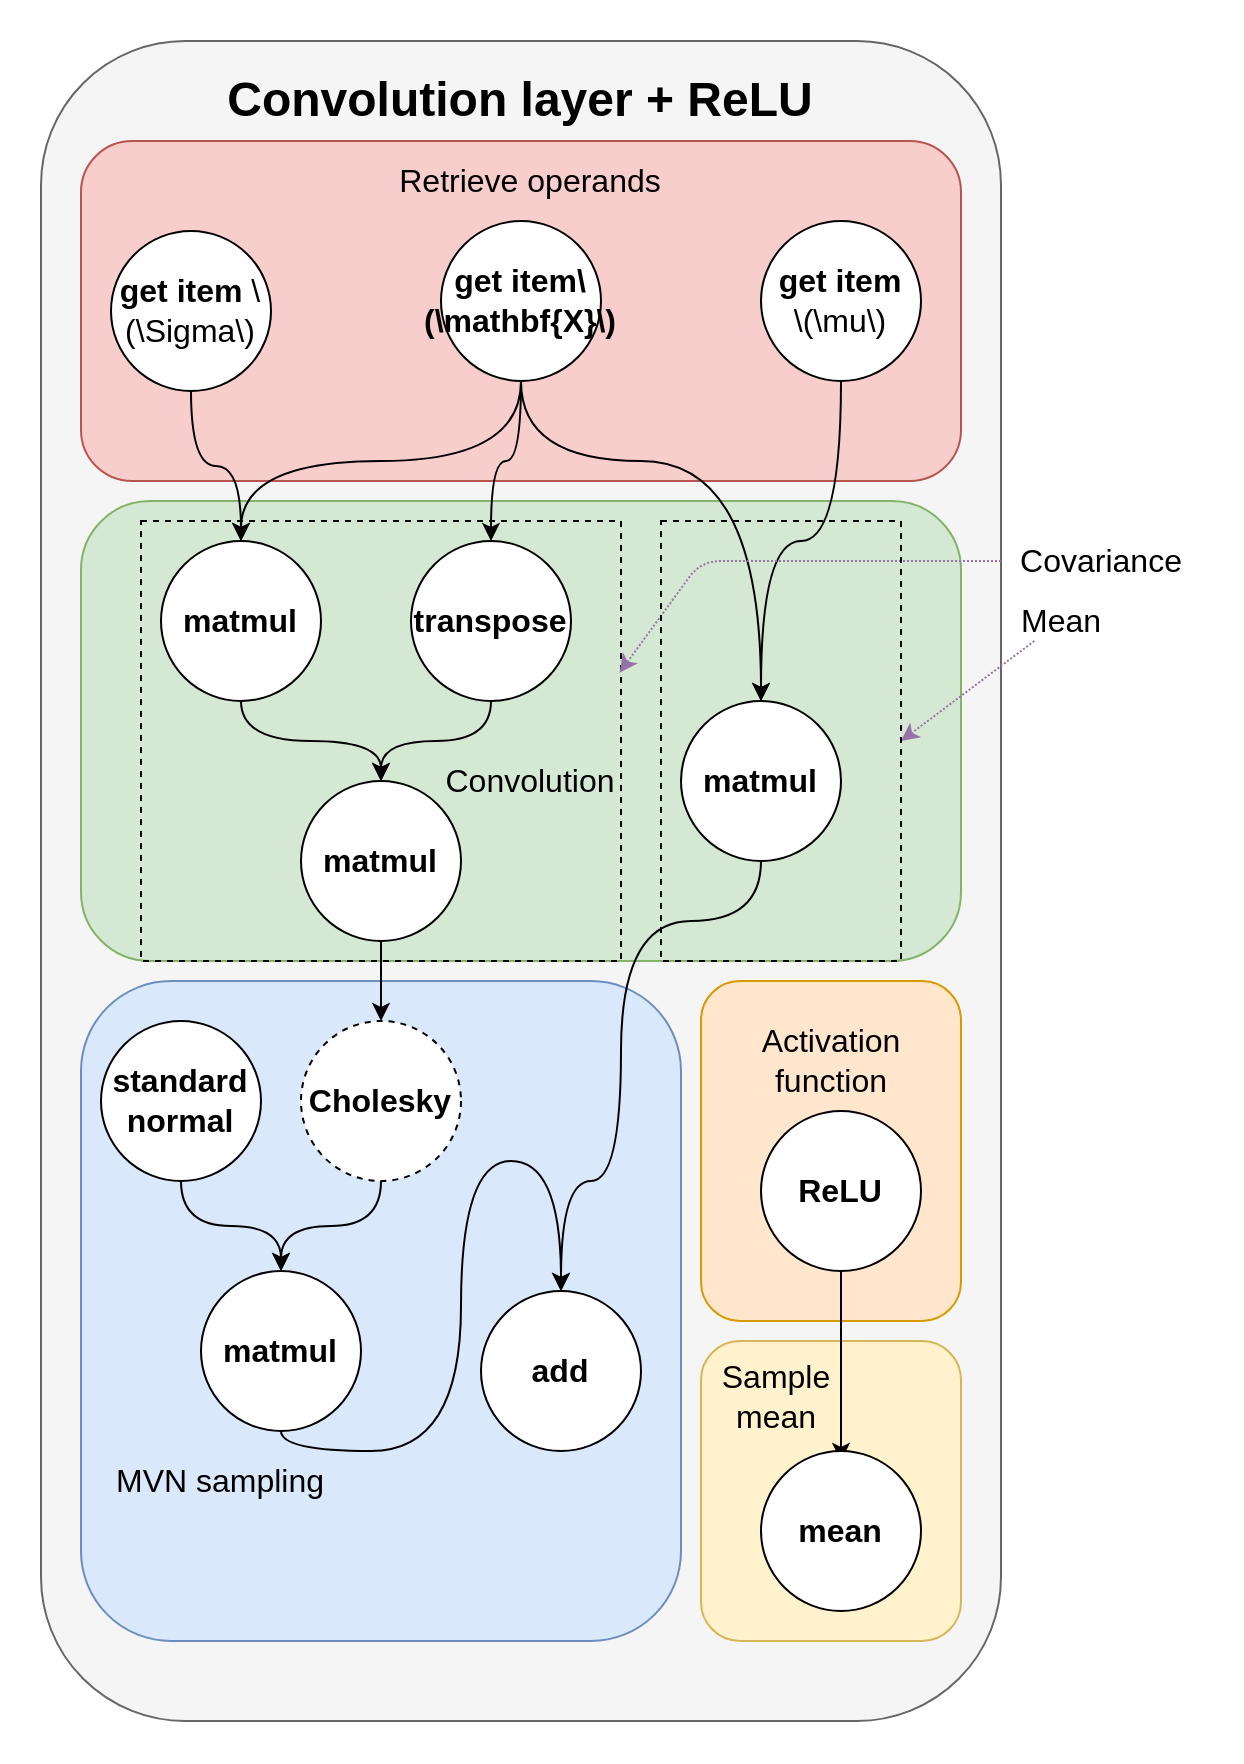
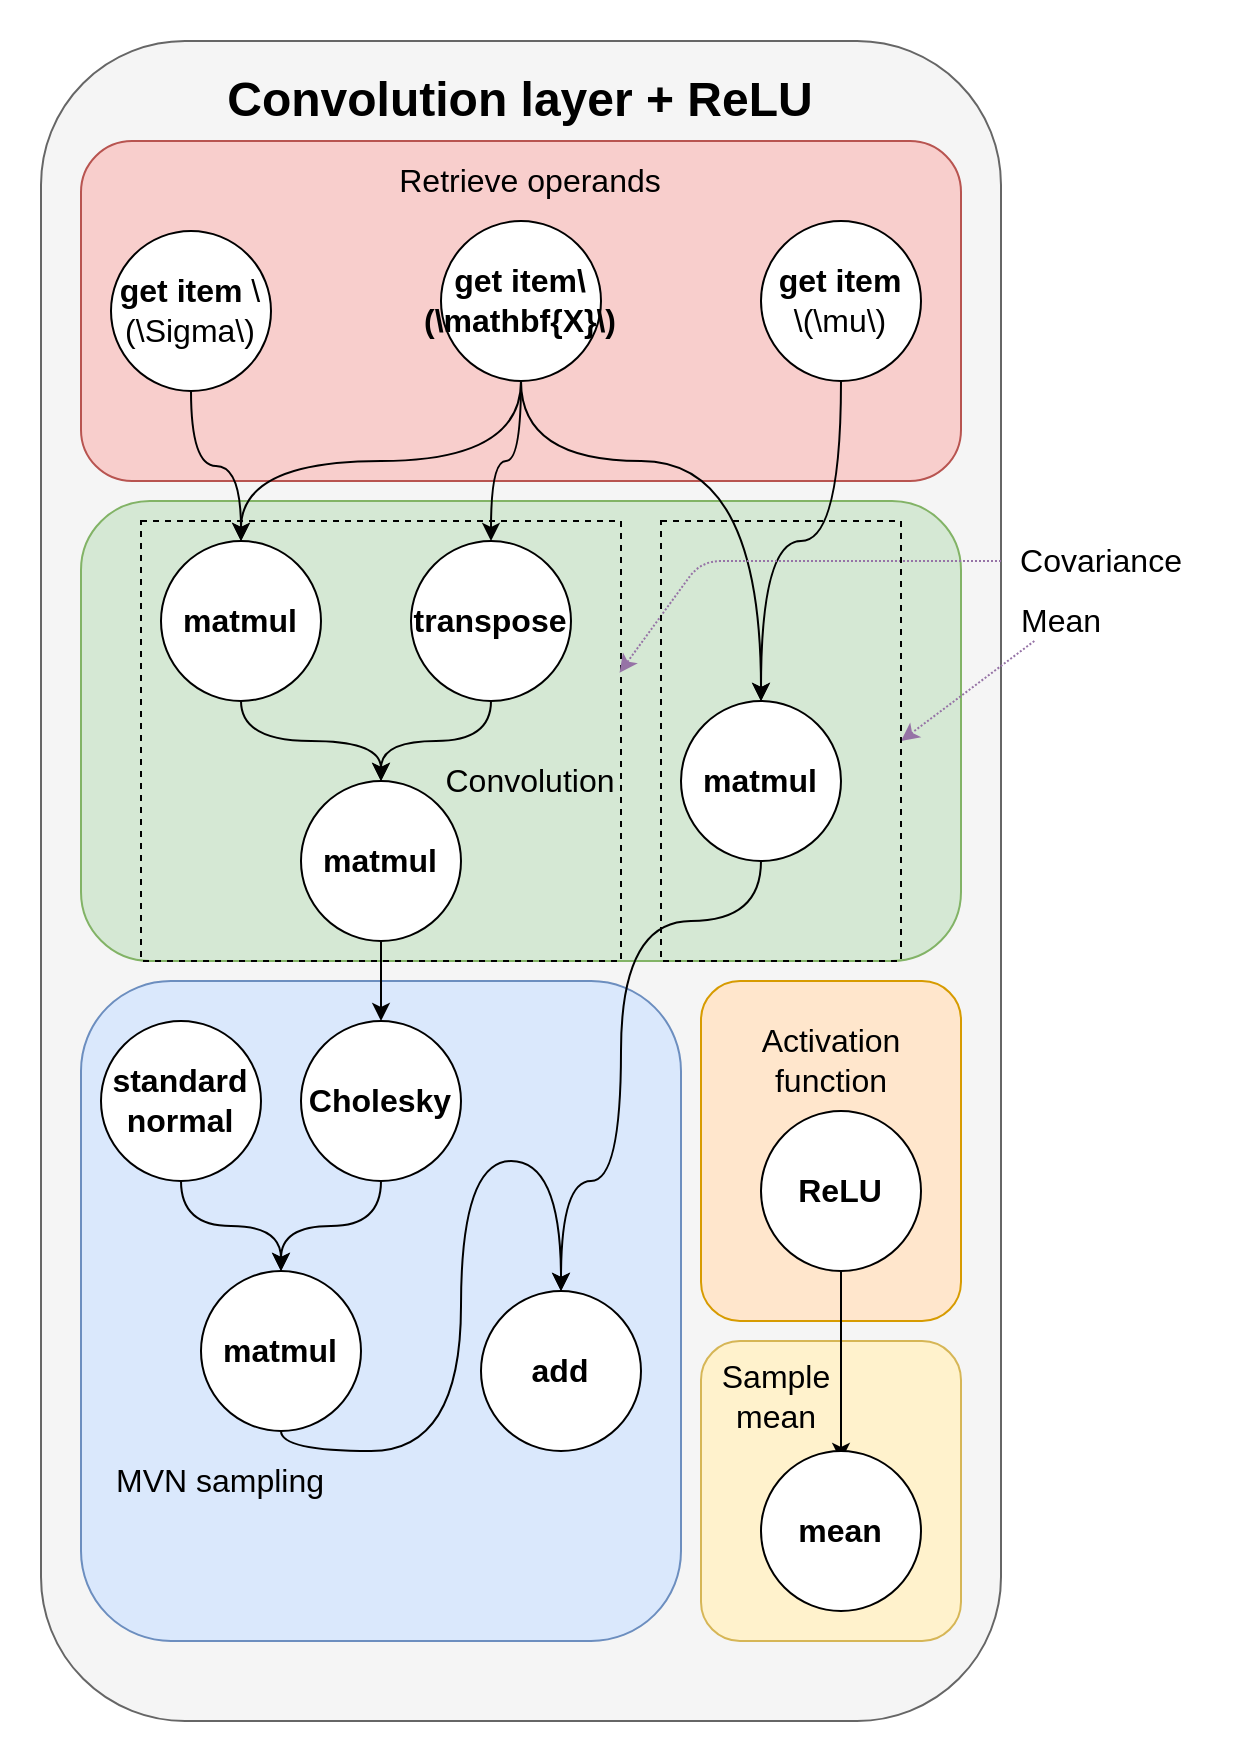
  <mxCell id="0" />
  <mxCell id="1" parent="0" />
  <mxCell id="2" value="" style="rounded=1;whiteSpace=wrap;html=1;fillColor=#f5f5f5;strokeColor=#666666;fontColor=#333333;" vertex="1" parent="1"><mxGeometry x="20" y="20" width="480" height="840" as="geometry" /></mxCell>
  <mxCell id="3" value="" style="rounded=1;whiteSpace=wrap;html=1;strokeColor=#82b366;fillColor=#d5e8d4;" vertex="1" parent="1"><mxGeometry x="40" y="250" width="440" height="230" as="geometry" /></mxCell>
  <mxCell id="4" value="" style="rounded=0;whiteSpace=wrap;html=1;fillColor=none;dashed=1;" vertex="1" parent="1"><mxGeometry x="70" y="260" width="240" height="220" as="geometry" /></mxCell>
  <mxCell id="5" value="" style="rounded=1;whiteSpace=wrap;html=1;strokeColor=#6c8ebf;fillColor=#dae8fc;" vertex="1" parent="1"><mxGeometry x="40" y="490" width="300" height="330" as="geometry" /></mxCell>
  <mxCell id="6" value="" style="rounded=1;whiteSpace=wrap;html=1;fillColor=#ffe6cc;strokeColor=#d79b00;" vertex="1" parent="1"><mxGeometry x="350" y="490" width="130" height="170" as="geometry" /></mxCell>
  <mxCell id="7" value="" style="rounded=1;whiteSpace=wrap;html=1;fillColor=#fff2cc;strokeColor=#d6b656;" vertex="1" parent="1"><mxGeometry x="350" y="670" width="130" height="150" as="geometry" /></mxCell>
  <mxCell id="8" value="" style="rounded=1;whiteSpace=wrap;html=1;fillColor=#f8cecc;strokeColor=#b85450;" vertex="1" parent="1"><mxGeometry x="40" y="70" width="440" height="170" as="geometry" /></mxCell>
  <mxCell id="9" value="" style="edgeStyle=orthogonalEdgeStyle;rounded=0;orthogonalLoop=1;jettySize=auto;html=1;curved=1;" edge="1" parent="1" source="10" target="12"><mxGeometry relative="1" as="geometry" /></mxCell>
  <mxCell id="10" value="&lt;font style=&quot;font-size: 16px&quot;&gt;&lt;b&gt;matmul&lt;/b&gt;&lt;/font&gt;" style="ellipse;whiteSpace=wrap;html=1;aspect=fixed;" vertex="1" parent="1"><mxGeometry x="80" y="270" width="80" height="80" as="geometry" /></mxCell>
  <mxCell id="11" style="edgeStyle=orthogonalEdgeStyle;curved=1;rounded=0;orthogonalLoop=1;jettySize=auto;html=1;exitX=0.5;exitY=1;exitDx=0;exitDy=0;" edge="1" parent="1" source="12" target="26"><mxGeometry relative="1" as="geometry" /></mxCell>
  <mxCell id="12" value="&lt;font style=&quot;font-size: 16px&quot;&gt;&lt;b&gt;matmul&lt;/b&gt;&lt;/font&gt;" style="ellipse;whiteSpace=wrap;html=1;aspect=fixed;" vertex="1" parent="1"><mxGeometry x="150" y="390" width="80" height="80" as="geometry" /></mxCell>
  <mxCell id="13" style="edgeStyle=orthogonalEdgeStyle;curved=1;rounded=0;orthogonalLoop=1;jettySize=auto;html=1;exitX=0.5;exitY=1;exitDx=0;exitDy=0;" edge="1" parent="1" source="14" target="12"><mxGeometry relative="1" as="geometry" /></mxCell>
  <mxCell id="14" value="&lt;font style=&quot;font-size: 16px&quot;&gt;&lt;b&gt;transpose&lt;/b&gt;&lt;/font&gt;" style="ellipse;whiteSpace=wrap;html=1;aspect=fixed;" vertex="1" parent="1"><mxGeometry x="205" y="270" width="80" height="80" as="geometry" /></mxCell>
  <mxCell id="15" style="edgeStyle=orthogonalEdgeStyle;curved=1;rounded=0;orthogonalLoop=1;jettySize=auto;html=1;entryX=0.5;entryY=0;entryDx=0;entryDy=0;exitX=0.5;exitY=1;exitDx=0;exitDy=0;" edge="1" parent="1" source="18" target="10"><mxGeometry relative="1" as="geometry" /></mxCell>
  <mxCell id="16" style="edgeStyle=orthogonalEdgeStyle;curved=1;rounded=0;orthogonalLoop=1;jettySize=auto;html=1;" edge="1" parent="1" source="18" target="14"><mxGeometry relative="1" as="geometry" /></mxCell>
  <mxCell id="17" style="edgeStyle=orthogonalEdgeStyle;curved=1;rounded=0;orthogonalLoop=1;jettySize=auto;html=1;exitX=0.5;exitY=1;exitDx=0;exitDy=0;entryX=0.5;entryY=0;entryDx=0;entryDy=0;" edge="1" parent="1" source="18" target="24"><mxGeometry relative="1" as="geometry"><mxPoint x="260" y="200" as="sourcePoint" /><Array as="points"><mxPoint x="260" y="230" /><mxPoint x="380" y="230" /></Array></mxGeometry></mxCell>
  <mxCell id="18" value="&lt;div style=&quot;font-size: 16px&quot;&gt;&lt;font style=&quot;font-size: 16px&quot;&gt;&lt;b&gt;get item\(\mathbf{X}\)&lt;/b&gt;&lt;/font&gt;&lt;/div&gt;" style="ellipse;whiteSpace=wrap;html=1;aspect=fixed;" vertex="1" parent="1"><mxGeometry x="220" y="110" width="80" height="80" as="geometry" /></mxCell>
  <mxCell id="19" style="edgeStyle=orthogonalEdgeStyle;curved=1;rounded=0;orthogonalLoop=1;jettySize=auto;html=1;" edge="1" parent="1" source="20" target="10"><mxGeometry relative="1" as="geometry" /></mxCell>
  <mxCell id="20" value="&lt;font style=&quot;font-size: 16px&quot;&gt;&lt;b&gt;get item&lt;/b&gt; \(\Sigma\)&lt;/font&gt;" style="ellipse;whiteSpace=wrap;html=1;aspect=fixed;" vertex="1" parent="1"><mxGeometry x="55" y="115" width="80" height="80" as="geometry" /></mxCell>
  <mxCell id="21" style="edgeStyle=orthogonalEdgeStyle;curved=1;rounded=0;orthogonalLoop=1;jettySize=auto;html=1;exitX=0.5;exitY=1;exitDx=0;exitDy=0;entryX=0.5;entryY=0;entryDx=0;entryDy=0;" edge="1" parent="1" source="22" target="24"><mxGeometry relative="1" as="geometry" /></mxCell>
  <mxCell id="22" value="&lt;div&gt;&lt;font style=&quot;font-size: 16px&quot;&gt;&lt;b&gt;get item&lt;/b&gt;&lt;/font&gt;&lt;/div&gt;&lt;div&gt;&lt;font style=&quot;font-size: 16px&quot;&gt; \(\mu\)&lt;/font&gt;&lt;/div&gt;" style="ellipse;whiteSpace=wrap;html=1;aspect=fixed;" vertex="1" parent="1"><mxGeometry x="380" y="110" width="80" height="80" as="geometry" /></mxCell>
  <mxCell id="23" style="edgeStyle=orthogonalEdgeStyle;curved=1;rounded=0;orthogonalLoop=1;jettySize=auto;html=1;exitX=0.5;exitY=1;exitDx=0;exitDy=0;entryX=0.5;entryY=0;entryDx=0;entryDy=0;" edge="1" parent="1" source="24" target="31"><mxGeometry relative="1" as="geometry"><mxPoint x="300" y="830" as="targetPoint" /><Array as="points"><mxPoint x="380" y="460" /><mxPoint x="310" y="460" /><mxPoint x="310" y="590" /><mxPoint x="280" y="590" /></Array></mxGeometry></mxCell>
  <mxCell id="24" value="&lt;font style=&quot;font-size: 16px&quot;&gt;&lt;b&gt;matmul&lt;/b&gt;&lt;/font&gt;" style="ellipse;whiteSpace=wrap;html=1;aspect=fixed;" vertex="1" parent="1"><mxGeometry x="340" y="350" width="80" height="80" as="geometry" /></mxCell>
  <mxCell id="25" style="edgeStyle=orthogonalEdgeStyle;curved=1;rounded=0;orthogonalLoop=1;jettySize=auto;html=1;exitX=0.5;exitY=1;exitDx=0;exitDy=0;" edge="1" parent="1" source="26" target="30"><mxGeometry relative="1" as="geometry" /></mxCell>
- <mxCell id="26" value="&lt;div style=&quot;font-size: 16px&quot;&gt;&lt;font style=&quot;font-size: 16px&quot;&gt;&lt;b&gt;Cholesky&lt;/b&gt;&lt;/font&gt;&lt;/div&gt;" style="ellipse;whiteSpace=wrap;html=1;aspect=fixed;dashed=1;" vertex="1" parent="1"><mxGeometry x="150" y="510" width="80" height="80" as="geometry" /></mxCell>
+ <mxCell id="26" value="&lt;div style=&quot;font-size: 16px&quot;&gt;&lt;font style=&quot;font-size: 16px&quot;&gt;&lt;b&gt;Cholesky&lt;/b&gt;&lt;/font&gt;&lt;/div&gt;" style="ellipse;whiteSpace=wrap;html=1;aspect=fixed;" vertex="1" parent="1"><mxGeometry x="150" y="510" width="80" height="80" as="geometry" /></mxCell>
  <mxCell id="27" style="edgeStyle=orthogonalEdgeStyle;curved=1;rounded=0;orthogonalLoop=1;jettySize=auto;html=1;exitX=0.5;exitY=1;exitDx=0;exitDy=0;entryX=0.5;entryY=0;entryDx=0;entryDy=0;" edge="1" parent="1" source="28" target="30"><mxGeometry relative="1" as="geometry" /></mxCell>
  <mxCell id="28" value="&lt;div style=&quot;font-size: 16px&quot;&gt;&lt;font style=&quot;font-size: 16px&quot;&gt;&lt;b&gt;standard&lt;/b&gt;&lt;/font&gt;&lt;/div&gt;&lt;div style=&quot;font-size: 16px&quot;&gt;&lt;font style=&quot;font-size: 16px&quot;&gt;&lt;b&gt;normal&lt;br&gt;&lt;/b&gt;&lt;/font&gt;&lt;/div&gt;" style="ellipse;whiteSpace=wrap;html=1;aspect=fixed;" vertex="1" parent="1"><mxGeometry x="50" y="510" width="80" height="80" as="geometry" /></mxCell>
  <mxCell id="29" style="edgeStyle=orthogonalEdgeStyle;curved=1;rounded=0;jumpStyle=arc;orthogonalLoop=1;jettySize=auto;html=1;exitX=0.5;exitY=1;exitDx=0;exitDy=0;entryX=0.5;entryY=0;entryDx=0;entryDy=0;" edge="1" parent="1" source="30" target="31"><mxGeometry relative="1" as="geometry"><mxPoint x="280" y="640" as="targetPoint" /><Array as="points"><mxPoint x="140" y="725" /><mxPoint x="230" y="725" /><mxPoint x="230" y="580" /><mxPoint x="280" y="580" /></Array></mxGeometry></mxCell>
  <mxCell id="30" value="&lt;font style=&quot;font-size: 16px&quot;&gt;&lt;b&gt;matmul&lt;/b&gt;&lt;/font&gt;" style="ellipse;whiteSpace=wrap;html=1;aspect=fixed;" vertex="1" parent="1"><mxGeometry x="100" y="635" width="80" height="80" as="geometry" /></mxCell>
  <mxCell id="31" value="&lt;font style=&quot;font-size: 16px&quot;&gt;&lt;b&gt;add&lt;/b&gt;&lt;/font&gt;" style="ellipse;whiteSpace=wrap;html=1;aspect=fixed;" vertex="1" parent="1"><mxGeometry x="240" y="645" width="80" height="80" as="geometry" /></mxCell>
  <mxCell id="32" style="edgeStyle=orthogonalEdgeStyle;curved=1;rounded=0;orthogonalLoop=1;jettySize=auto;html=1;exitX=0.5;exitY=1;exitDx=0;exitDy=0;" edge="1" parent="1" source="33"><mxGeometry relative="1" as="geometry"><mxPoint x="420" y="640" as="sourcePoint" /><mxPoint x="420" y="730" as="targetPoint" /></mxGeometry></mxCell>
  <mxCell id="33" value="&lt;font style=&quot;font-size: 16px&quot;&gt;&lt;b&gt;ReLU&lt;/b&gt;&lt;/font&gt;" style="ellipse;whiteSpace=wrap;html=1;aspect=fixed;" vertex="1" parent="1"><mxGeometry x="380" y="555" width="80" height="80" as="geometry" /></mxCell>
  <mxCell id="34" value="&lt;font style=&quot;font-size: 16px&quot;&gt;&lt;b&gt;mean&lt;/b&gt;&lt;/font&gt;" style="ellipse;whiteSpace=wrap;html=1;aspect=fixed;" vertex="1" parent="1"><mxGeometry x="380" y="725" width="80" height="80" as="geometry" /></mxCell>
  <mxCell id="35" value="&lt;font style=&quot;font-size: 16px&quot;&gt;Convolution&lt;/font&gt;" style="text;html=1;strokeColor=none;fillColor=none;align=center;verticalAlign=middle;whiteSpace=wrap;rounded=0;" vertex="1" parent="1"><mxGeometry x="225" y="380" width="80" height="20" as="geometry" /></mxCell>
  <mxCell id="36" value="&lt;font style=&quot;font-size: 16px&quot;&gt;Retrieve operands&lt;/font&gt;" style="text;html=1;strokeColor=none;fillColor=none;align=center;verticalAlign=middle;whiteSpace=wrap;rounded=0;" vertex="1" parent="1"><mxGeometry x="190" y="70" width="150" height="40" as="geometry" /></mxCell>
  <mxCell id="37" value="&lt;font style=&quot;font-size: 16px&quot;&gt;MVN sampling&lt;/font&gt;" style="text;html=1;strokeColor=none;fillColor=none;align=center;verticalAlign=middle;whiteSpace=wrap;rounded=0;" vertex="1" parent="1"><mxGeometry x="55" y="730" width="110" height="20" as="geometry" /></mxCell>
  <mxCell id="38" value="&lt;font style=&quot;font-size: 16px&quot;&gt;Activation function&lt;/font&gt;" style="text;html=1;strokeColor=none;fillColor=none;align=center;verticalAlign=middle;whiteSpace=wrap;rounded=0;" vertex="1" parent="1"><mxGeometry x="357.5" y="520" width="115" height="20" as="geometry" /></mxCell>
  <mxCell id="39" value="&lt;font style=&quot;font-size: 16px&quot;&gt;Sample mean&lt;/font&gt;" style="text;html=1;strokeColor=none;fillColor=none;align=center;verticalAlign=middle;whiteSpace=wrap;rounded=0;" vertex="1" parent="1"><mxGeometry x="343" y="688" width="90" height="20" as="geometry" /></mxCell>
  <mxCell id="40" value="" style="endArrow=classic;html=1;entryX=1;entryY=0.5;entryDx=0;entryDy=0;dashed=1;dashPattern=1 1;fillColor=#e1d5e7;strokeColor=#9673a6;" edge="1" parent="1" source="43" target="44"><mxGeometry width="50" height="50" relative="1" as="geometry"><mxPoint x="500" y="370" as="sourcePoint" /><mxPoint x="660" y="320" as="targetPoint" /></mxGeometry></mxCell>
  <mxCell id="41" value="" style="endArrow=classic;html=1;entryX=0.997;entryY=0.345;entryDx=0;entryDy=0;entryPerimeter=0;jumpStyle=arc;dashed=1;dashPattern=1 1;fillColor=#e1d5e7;strokeColor=#9673a6;" edge="1" parent="1" source="42" target="4"><mxGeometry width="50" height="50" relative="1" as="geometry"><mxPoint x="500" y="300" as="sourcePoint" /><mxPoint x="600" y="280" as="targetPoint" /><Array as="points"><mxPoint x="420" y="280" /><mxPoint x="350" y="280" /></Array></mxGeometry></mxCell>
  <mxCell id="42" value="&lt;font style=&quot;font-size: 16px&quot;&gt;Covariance&lt;/font&gt;" style="text;html=1;align=center;verticalAlign=middle;resizable=0;points=[];autosize=1;strokeColor=none;" vertex="1" parent="1"><mxGeometry x="500" y="270" width="100" height="20" as="geometry" /></mxCell>
  <mxCell id="43" value="&lt;font style=&quot;font-size: 16px&quot;&gt;Mean&lt;/font&gt;" style="text;html=1;align=center;verticalAlign=middle;resizable=0;points=[];autosize=1;strokeColor=none;" vertex="1" parent="1"><mxGeometry x="500" y="300" width="60" height="20" as="geometry" /></mxCell>
  <mxCell id="44" value="" style="rounded=0;whiteSpace=wrap;html=1;fillColor=none;dashed=1;" vertex="1" parent="1"><mxGeometry x="330" y="260" width="120" height="220" as="geometry" /></mxCell>
  <mxCell id="45" value="&lt;h1&gt;Convolution layer + ReLU&lt;/h1&gt;" style="text;html=1;strokeColor=none;fillColor=none;align=center;verticalAlign=middle;whiteSpace=wrap;rounded=0;dashed=1;" vertex="1" parent="1"><mxGeometry x="100" y="40" width="320" height="20" as="geometry" /></mxCell>
